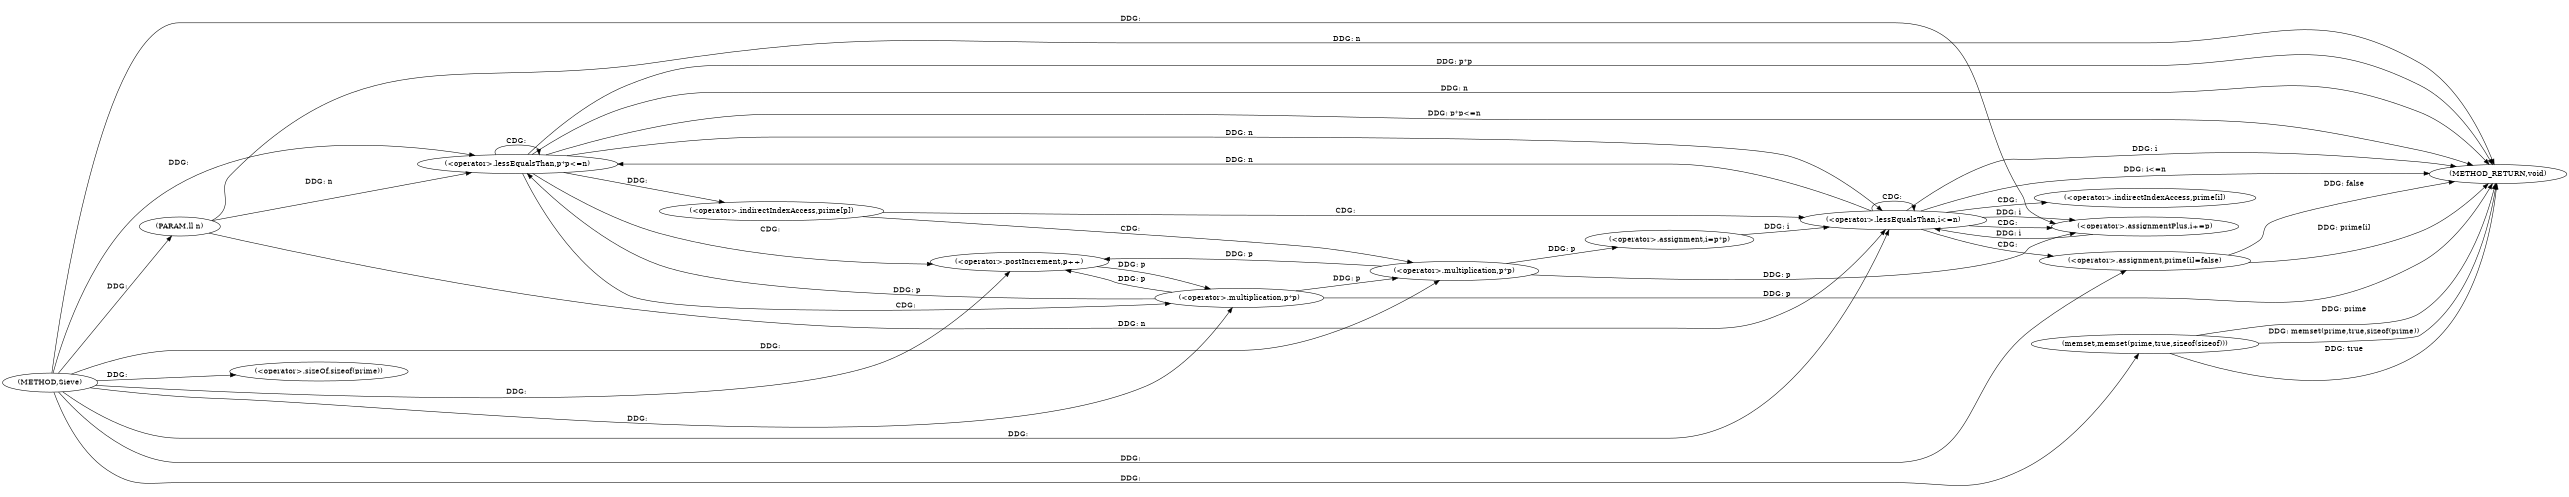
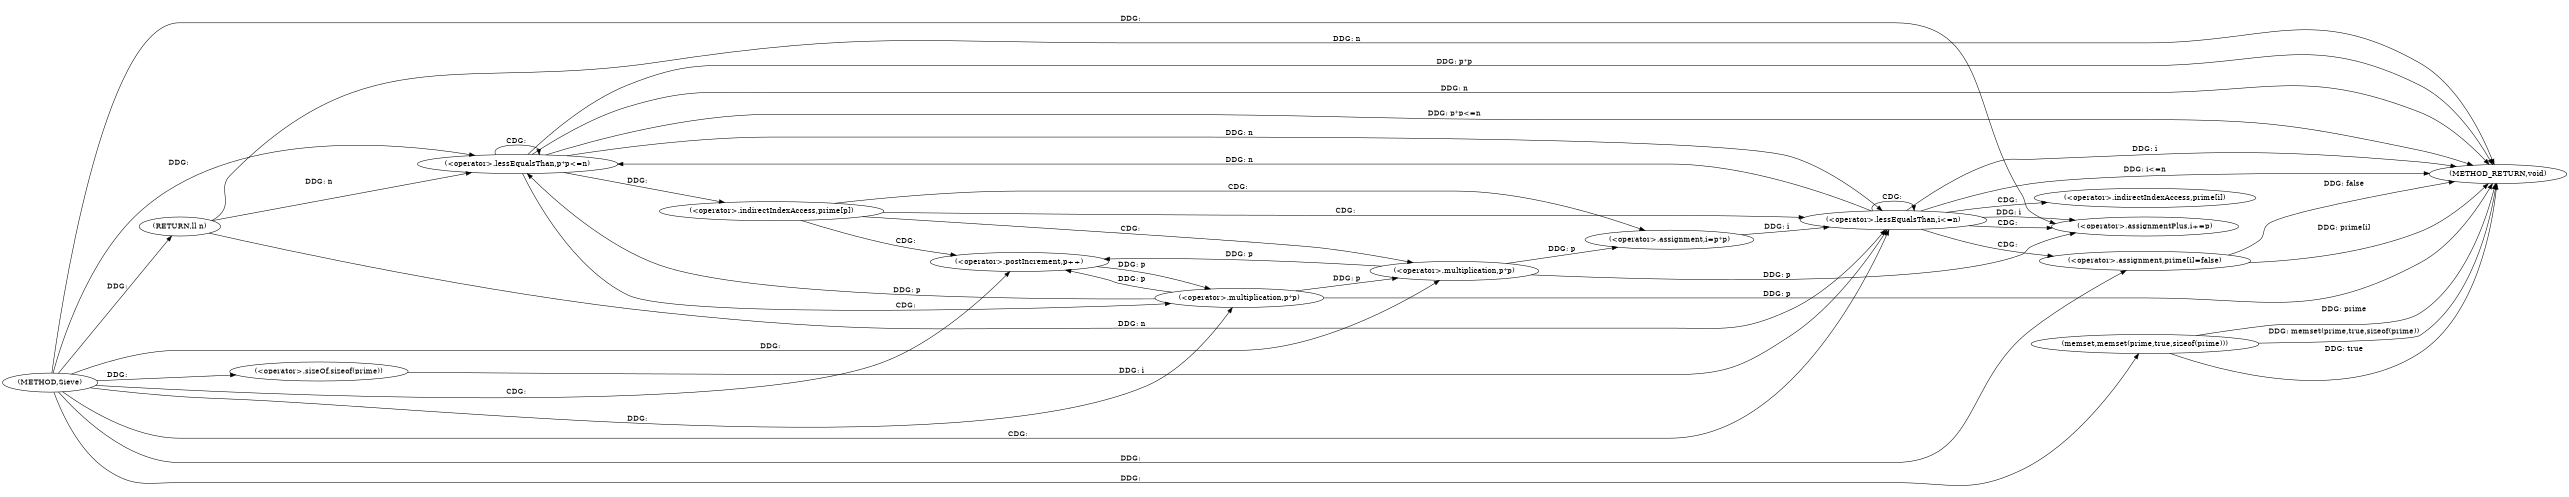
  digraph {
    fontname="DejaVu Serif"
    rankdir=LR
    node [fontname="DejaVu Serif"]
    edge [fontname="DejaVu Serif"]
    n1 [label="(METHOD,Sieve)"]
-   n2 [label="(PARAM,ll n)"]
-   n3 [label="(memset,memset(prime,true,sizeof(sizeof)))"]
+   n2 [label="(RETURN,ll n)"]
+   n3 [label="(memset,memset(prime,true,sizeof(prime)))"]
    n4 [label="(<operator>.lessEqualsThan,p*p<=n)"]
    n5 [label="(<operator>.postIncrement,p++)"]
    n6 [label="(<operator>.sizeOf,sizeof(prime))"]
    n7 [label="(<operator>.multiplication,p*p)"]
    n8 [label="(<operator>.lessEqualsThan,i<=n)"]
    n9 [label="(<operator>.assignmentPlus,i+=p)"]
    n10 [label="(<operator>.assignment,prime[i]=false)"]
    n11 [label="(<operator>.multiplication,p*p)"]
    n12 [label="(METHOD_RETURN,void)"]
    n13 [label="(<operator>.indirectIndexAccess,prime[p])"]
    n14 [label="(<operator>.assignment,i=p*p)"]
    n15 [label="(<operator>.indirectIndexAccess,prime[i])"]
    n1 -> n2 [label="DDG: "]
    n1 -> n3 [label="DDG: "]
    n1 -> n4 [label="DDG: "]
-   n1 -> n5 [label="DDG: "]
+   n1 -> n5 [label="CDG: "]
    n1 -> n6 [label="DDG: "]
    n1 -> n7 [label="DDG: "]
-   n1 -> n8 [label="DDG: "]
+   n1 -> n8 [label="CDG: "]
    n1 -> n9 [label="DDG: "]
    n1 -> n10 [label="DDG: "]
    n1 -> n11 [label="DDG: "]
    n2 -> n4 [label="DDG: n"]
    n2 -> n8 [label="DDG: n"]
    n2 -> n12 [label="DDG: n"]
    n3 -> n12 [label="DDG: prime"]
    n3 -> n12 [label="DDG: memset(prime,true,sizeof(prime))"]
    n3 -> n12 [label="DDG: true"]
    n4 -> n4 [label="CDG: "]
-   n4 -> n5 [label="CDG: "]
+   n13 -> n5 [label="CDG: "]
    n4 -> n7 [label="CDG: "]
    n4 -> n8 [label="DDG: n"]
    n4 -> n12 [label="DDG: p*p"]
    n4 -> n12 [label="DDG: n"]
    n4 -> n12 [label="DDG: p*p<=n"]
    n4 -> n13 [label="DDG: "]
    n5 -> n7 [label="DDG: p"]
    n7 -> n4 [label="DDG: p"]
    n7 -> n5 [label="DDG: p"]
    n7 -> n11 [label="DDG: p"]
    n7 -> n12 [label="DDG: p"]
    n8 -> n4 [label="DDG: n"]
    n8 -> n8 [label="CDG: "]
    n8 -> n9 [label="DDG: i"]
    n8 -> n9 [label="CDG: "]
    n8 -> n10 [label="CDG: "]
    n8 -> n12 [label="DDG: i"]
    n8 -> n12 [label="DDG: i<=n"]
    n8 -> n15 [label="CDG: "]
-   n9 -> n8 [label="DDG: i"]
+   n6 -> n8 [label="DDG: i"]
    n10 -> n12 [label="DDG: prime[i]"]
    n10 -> n12 [label="DDG: false"]
    n11 -> n5 [label="DDG: p"]
    n11 -> n9 [label="DDG: p"]
    n11 -> n14 [label="DDG: p"]
    n13 -> n8 [label="CDG: "]
    n13 -> n11 [label="CDG: "]
+   n13 -> n14 [label="CDG: "]
    n14 -> n8 [label="DDG: i"]
  }
